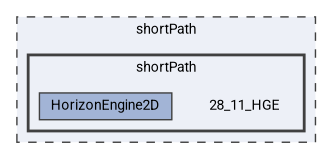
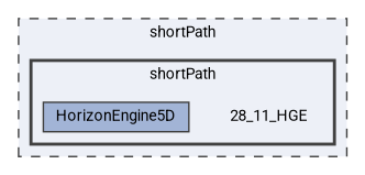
  digraph {
    compound=true
    fontname=Roboto
    node [fontname=Roboto fontsize=10]
    n1 [height=0.2 label="28_11_HGE" shape=plaintext width=0.4]
-   n2 [color=grey25 fillcolor="#a2b4d6" height=0.2 label=HorizonEngine2D shape=box style=filled width=0.4]
+   n2 [color=grey25 fillcolor="#a2b4d6" height=0.2 label=HorizonEngine5D shape=box style=filled width=0.4]
    subgraph cluster_1 {
      bgcolor="#edf0f7"
      fontsize=10
      label=shortPath
      pencolor=grey25
      style="filled,dashed"
      subgraph cluster_2 {
        bgcolor="#edf0f7"
        fontsize=10
        pencolor=grey25
        style="filled,bold"
        n1
        n2
      }
    }
  }
